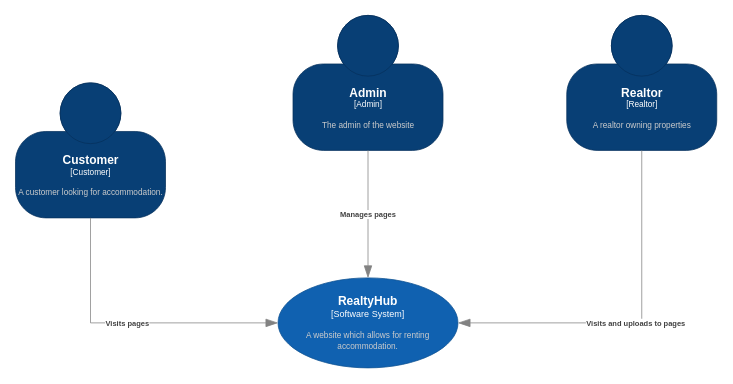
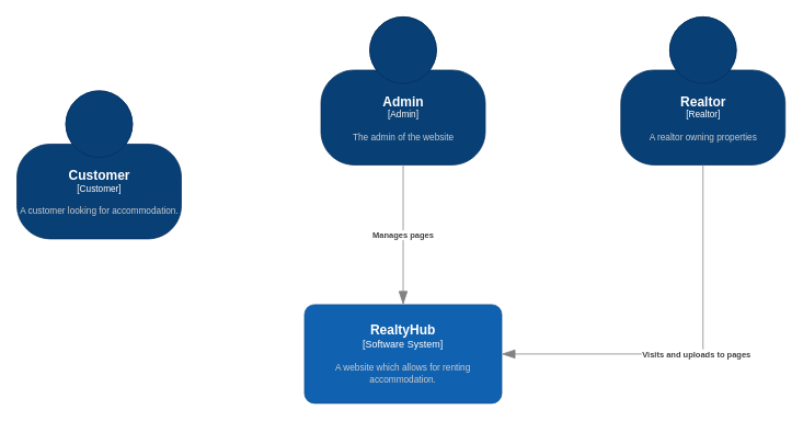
  <mxCell id="0" />
  <mxCell id="1" parent="0" />
  <mxCell id="2" value="&lt;font style=&quot;font-size: 16px&quot;&gt;&lt;b&gt;Customer&lt;/b&gt;&lt;/font&gt;&lt;div&gt;[Customer]&lt;/div&gt;&lt;br&gt;&lt;div&gt;&lt;font style=&quot;font-size: 11px&quot;&gt;&lt;font color=&quot;#cccccc&quot;&gt;A customer looking for accommodation.&lt;/font&gt;&lt;/div&gt;" style="html=1;fontSize=11;dashed=0;whitespace=wrap;fillColor=#083F75;strokeColor=#06315C;fontColor=#ffffff;shape=mxgraph.c4.person2;align=center;metaEdit=1;points=[[0.5,0,0],[1,0.5,0],[1,0.75,0],[0.75,1,0],[0.5,1,0],[0.25,1,0],[0,0.75,0],[0,0.5,0]];resizable=0;" parent="1" vertex="1"><mxGeometry x="20" y="110" width="200" height="180" as="geometry" /></mxCell>
  <mxCell id="3" value="&lt;font style=&quot;font-size: 16px&quot;&gt;&lt;b&gt;Admin&lt;/b&gt;&lt;/font&gt;&lt;div&gt;[Admin]&lt;/div&gt;&lt;br&gt;&lt;div&gt;&lt;font style=&quot;font-size: 11px&quot;&gt;&lt;font color=&quot;#cccccc&quot;&gt;The admin of the website&lt;/font&gt;&lt;/div&gt;" style="html=1;fontSize=11;dashed=0;whitespace=wrap;fillColor=#083F75;strokeColor=#06315C;fontColor=#ffffff;shape=mxgraph.c4.person2;align=center;metaEdit=1;points=[[0.5,0,0],[1,0.5,0],[1,0.75,0],[0.75,1,0],[0.5,1,0],[0.25,1,0],[0,0.75,0],[0,0.5,0]];resizable=0;" parent="1" vertex="1"><mxGeometry x="390" y="20" width="200" height="180" as="geometry" /></mxCell>
  <mxCell id="4" value="&lt;font style=&quot;font-size: 16px&quot;&gt;&lt;b&gt;Realtor&lt;/b&gt;&lt;/font&gt;&lt;div&gt;[Realtor]&lt;/div&gt;&lt;br&gt;&lt;div&gt;&lt;font style=&quot;font-size: 11px&quot;&gt;&lt;font color=&quot;#cccccc&quot;&gt;A realtor owning properties&lt;/font&gt;&lt;/div&gt;" style="html=1;fontSize=11;dashed=0;whitespace=wrap;fillColor=#083F75;strokeColor=#06315C;fontColor=#ffffff;shape=mxgraph.c4.person2;align=center;metaEdit=1;points=[[0.5,0,0],[1,0.5,0],[1,0.75,0],[0.75,1,0],[0.5,1,0],[0.25,1,0],[0,0.75,0],[0,0.5,0]];resizable=0;" parent="1" vertex="1"><mxGeometry x="755" y="20" width="200" height="180" as="geometry" /></mxCell>
- <mxCell id="5" value="&lt;font style=&quot;font-size: 16px&quot;&gt;&lt;b&gt;RealtyHub&lt;/b&gt;&lt;/font&gt;&lt;div&gt;[Software System]&lt;/div&gt;&lt;br&gt;&lt;div&gt;&lt;font style=&quot;font-size: 11px&quot;&gt;&lt;font color=&quot;#cccccc&quot;&gt;A website which allows for renting accommodation.&lt;/font&gt;&lt;/div&gt;" style="ellipse;whiteSpace=wrap;html=1;labelBackgroundColor=none;fillColor=#1061B0;fontColor=#ffffff;align=center;arcSize=10;strokeColor=#0D5091;metaEdit=1;resizable=0;points=[[0.25,0,0],[0.5,0,0],[0.75,0,0],[1,0.25,0],[1,0.5,0],[1,0.75,0],[0.75,1,0],[0.5,1,0],[0.25,1,0],[0,0.75,0],[0,0.5,0],[0,0.25,0]];" parent="1" vertex="1"><mxGeometry x="370" y="370" width="240" height="120" as="geometry" /></mxCell>
- <mxCell id="6" value="&lt;div style=&quot;text-align: left&quot;&gt;&lt;div style=&quot;text-align: center&quot;&gt;&lt;b&gt;Visits pages&lt;/b&gt;&lt;/div&gt;" style="endArrow=blockThin;html=1;fontSize=10;fontColor=#404040;strokeWidth=1;endFill=1;strokeColor=#828282;elbow=vertical;metaEdit=1;endSize=14;startSize=14;jumpStyle=arc;jumpSize=16;rounded=0;edgeStyle=orthogonalEdgeStyle;exitX=0.5;exitY=1;exitDx=0;exitDy=0;exitPerimeter=0;entryX=0;entryY=0.5;entryDx=0;entryDy=0;entryPerimeter=0;" parent="1" source="2" target="5" edge="1"><mxGeometry x="-0.032" width="240" relative="1" as="geometry"><mxPoint x="125" y="290" as="sourcePoint" /><mxPoint x="365" y="290" as="targetPoint" /><mxPoint as="offset" /></mxGeometry></mxCell>
+ <mxCell id="5" value="&lt;font style=&quot;font-size: 16px&quot;&gt;&lt;b&gt;RealtyHub&lt;/b&gt;&lt;/font&gt;&lt;div&gt;[Software System]&lt;/div&gt;&lt;br&gt;&lt;div&gt;&lt;font style=&quot;font-size: 11px&quot;&gt;&lt;font color=&quot;#cccccc&quot;&gt;A website which allows for renting accommodation.&lt;/font&gt;&lt;/div&gt;" style="rounded=1;whiteSpace=wrap;html=1;labelBackgroundColor=none;fillColor=#1061B0;fontColor=#ffffff;align=center;arcSize=10;strokeColor=#0D5091;metaEdit=1;resizable=0;points=[[0.25,0,0],[0.5,0,0],[0.75,0,0],[1,0.25,0],[1,0.5,0],[1,0.75,0],[0.75,1,0],[0.5,1,0],[0.25,1,0],[0,0.75,0],[0,0.5,0],[0,0.25,0]];" parent="1" vertex="1"><mxGeometry x="370" y="370" width="240" height="120" as="geometry" /></mxCell>
  <mxCell id="7" value="&lt;div style=&quot;text-align: left&quot;&gt;&lt;div style=&quot;text-align: center&quot;&gt;&lt;b&gt;Visits and uploads to pages&lt;/b&gt;&lt;/div&gt;" style="endArrow=blockThin;html=1;fontSize=10;fontColor=#404040;strokeWidth=1;endFill=1;strokeColor=#828282;elbow=vertical;metaEdit=1;endSize=14;startSize=14;jumpStyle=arc;jumpSize=16;rounded=0;edgeStyle=orthogonalEdgeStyle;exitX=0.5;exitY=1;exitDx=0;exitDy=0;exitPerimeter=0;entryX=1;entryY=0.5;entryDx=0;entryDy=0;entryPerimeter=0;" parent="1" source="4" target="5" edge="1"><mxGeometry width="240" relative="1" as="geometry"><mxPoint x="725" y="350" as="sourcePoint" /><mxPoint x="965" y="350" as="targetPoint" /></mxGeometry></mxCell>
  <mxCell id="8" value="&lt;div style=&quot;text-align: left&quot;&gt;&lt;div style=&quot;text-align: center&quot;&gt;&lt;b&gt;Manages pages&lt;/b&gt;&lt;/div&gt;" style="endArrow=blockThin;html=1;fontSize=10;fontColor=#404040;strokeWidth=1;endFill=1;strokeColor=#828282;elbow=vertical;metaEdit=1;endSize=14;startSize=14;jumpStyle=arc;jumpSize=16;rounded=0;edgeStyle=orthogonalEdgeStyle;entryX=0.5;entryY=0;entryDx=0;entryDy=0;entryPerimeter=0;exitX=0.5;exitY=1;exitDx=0;exitDy=0;exitPerimeter=0;" parent="1" source="3" target="5" edge="1"><mxGeometry width="240" relative="1" as="geometry"><mxPoint x="345" y="280" as="sourcePoint" /><mxPoint x="585" y="280" as="targetPoint" /></mxGeometry></mxCell>
